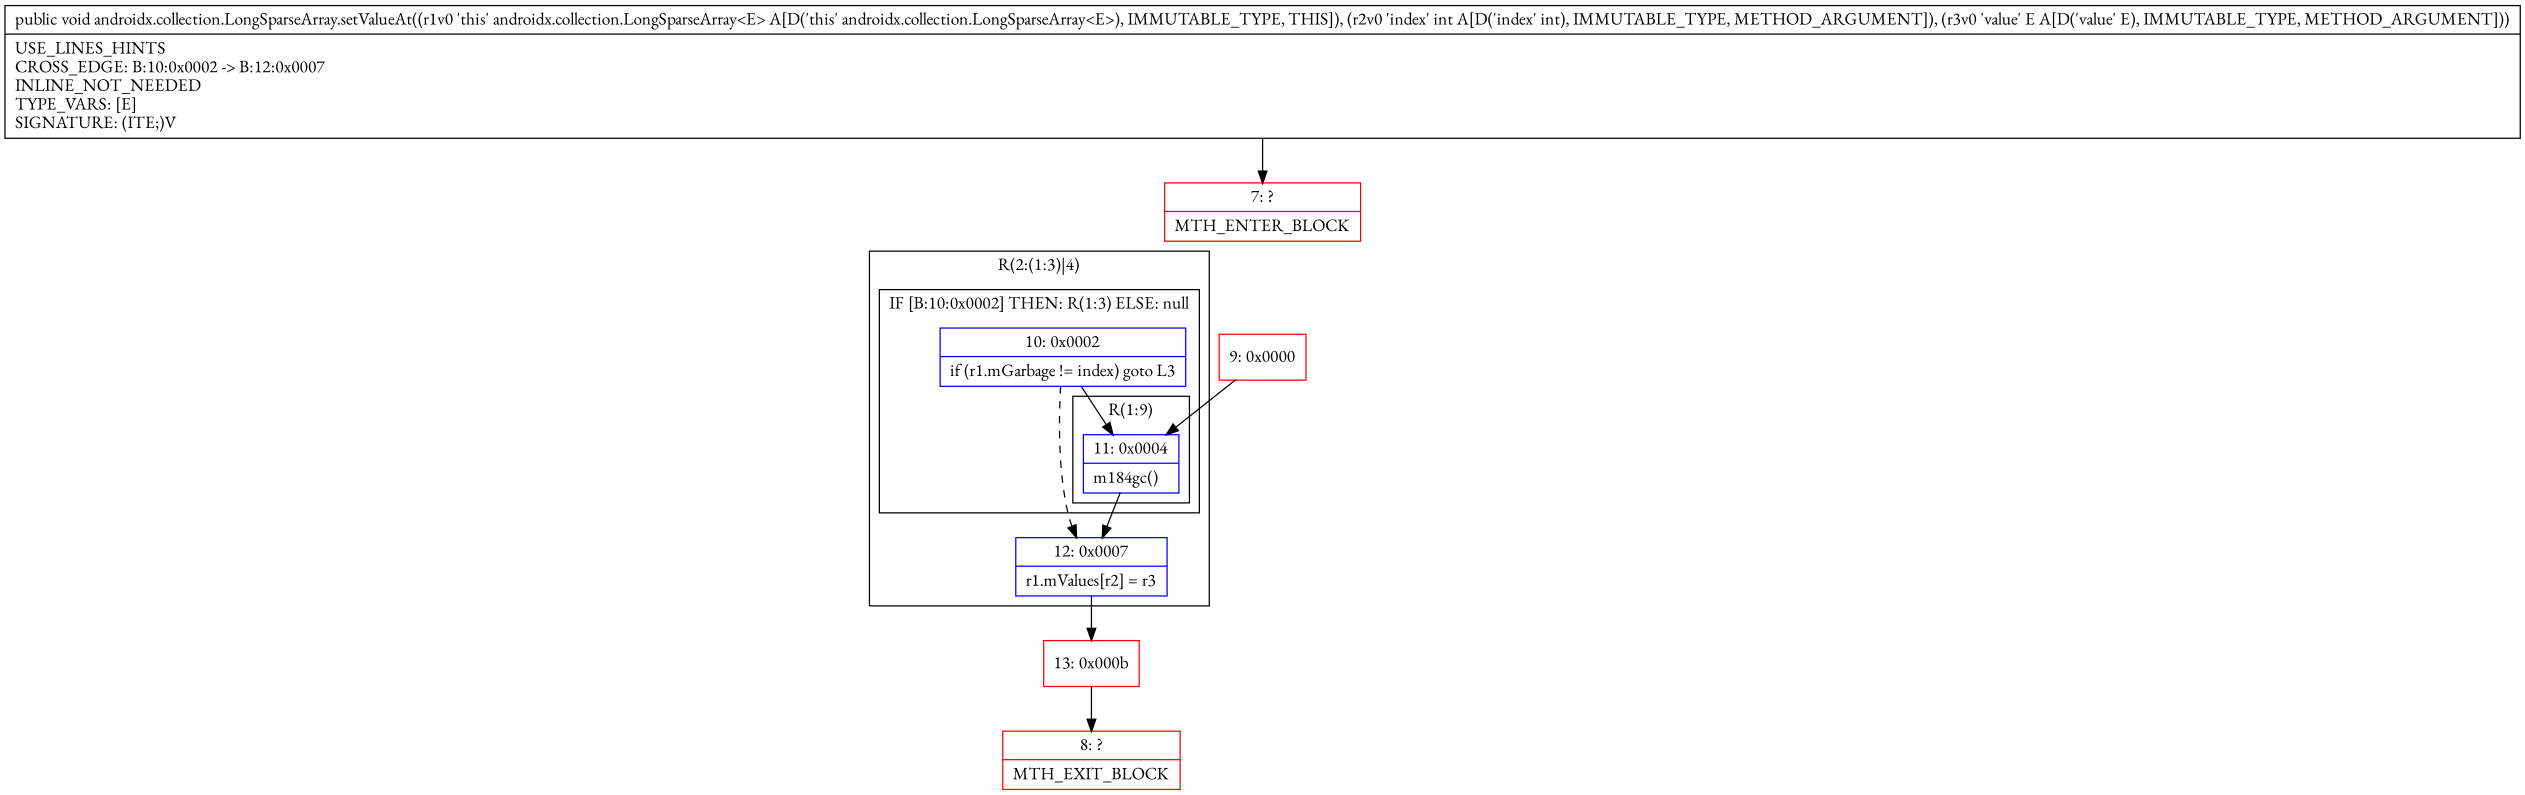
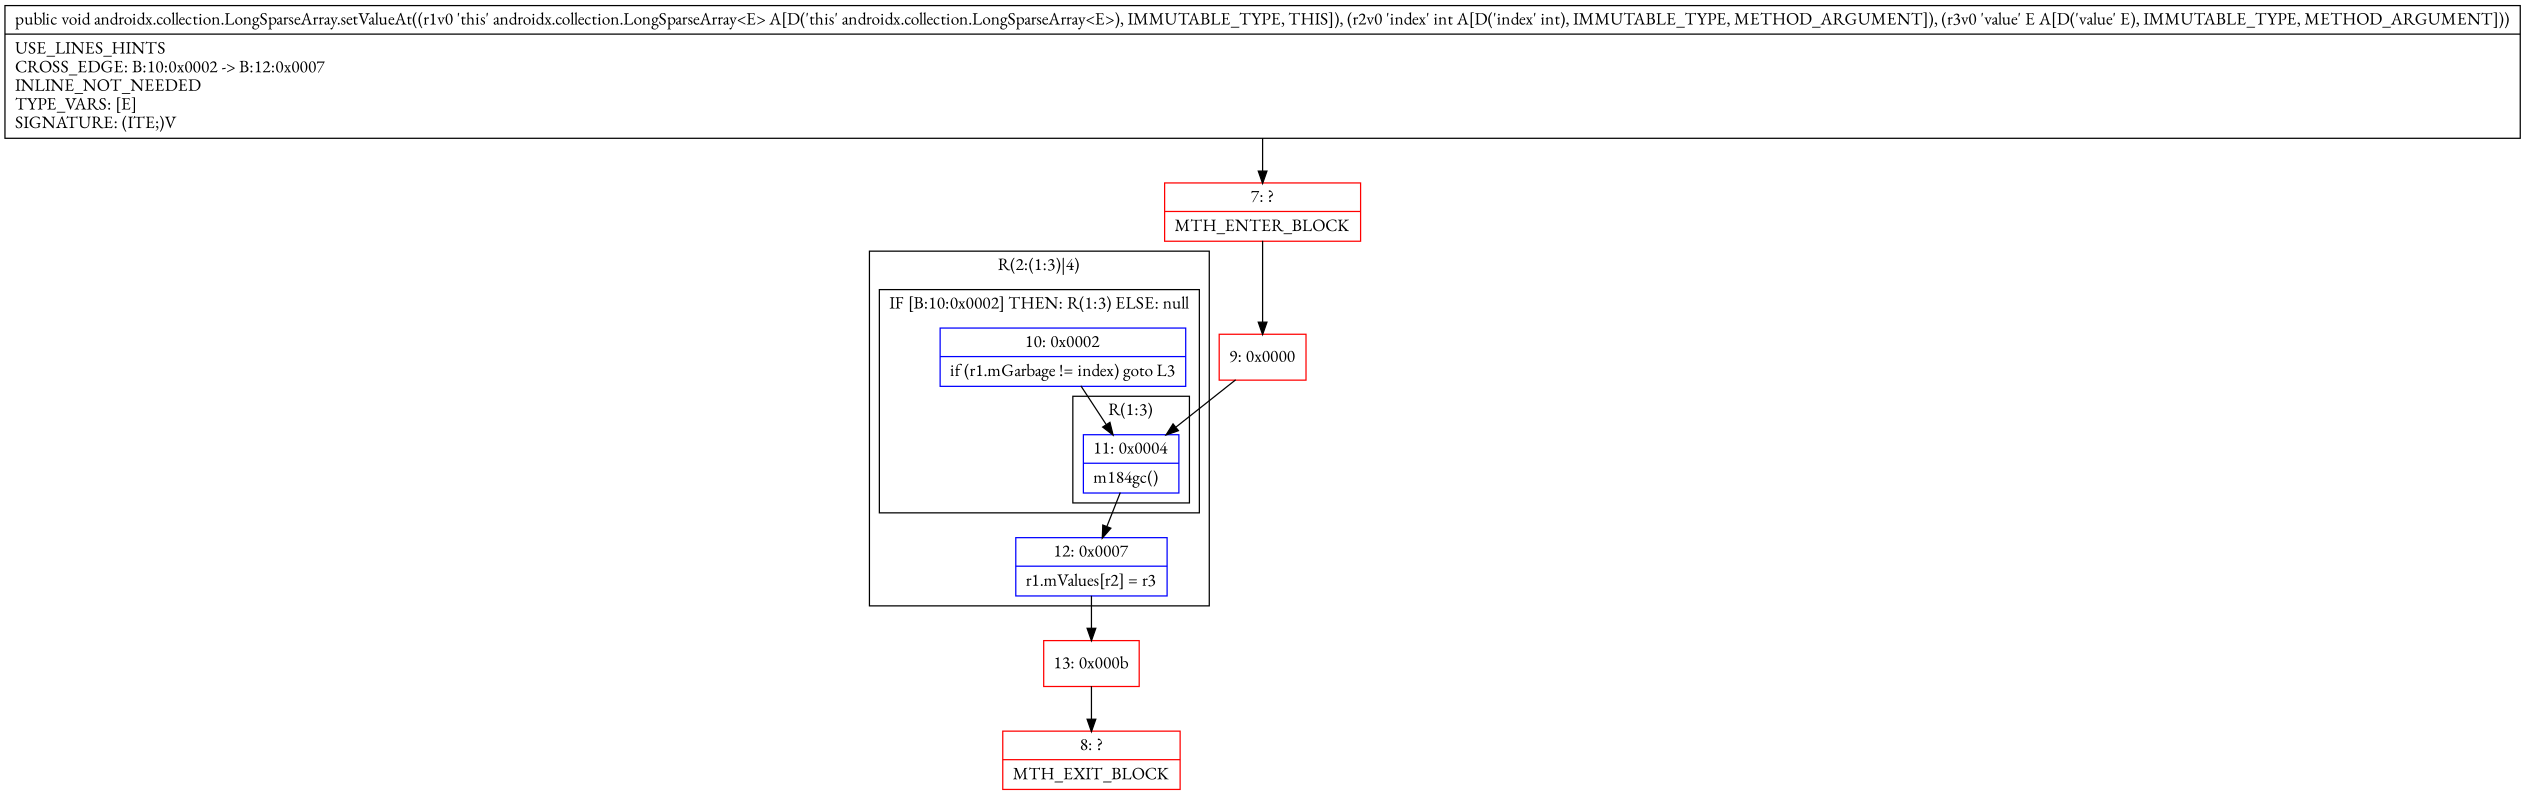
  digraph {
    fontname="EB Garamond"
    node [color=red fontname="EB Garamond" shape=record]
    edge [fontname="EB Garamond"]
    n1 [color=blue label="{11\:\ 0x0004|m184gc()\l}"]
    n2 [color=blue label="{10\:\ 0x0002|if (r1.mGarbage != index) goto L3\l}"]
    n3 [color=blue label="{12\:\ 0x0007|r1.mValues[r2] = r3\l}"]
    n4 [label="{13\:\ 0x000b}"]
    n5 [label="{8\:\ ?|MTH_EXIT_BLOCK\l}"]
    n6 [label="{7\:\ ?|MTH_ENTER_BLOCK\l}"]
    n7 [label="{9\:\ 0x0000}"]
    n8 [label="{public void androidx.collection.LongSparseArray.setValueAt((r1v0 'this' androidx.collection.LongSparseArray\<E\> A[D('this' androidx.collection.LongSparseArray\<E\>), IMMUTABLE_TYPE, THIS]), (r2v0 'index' int A[D('index' int), IMMUTABLE_TYPE, METHOD_ARGUMENT]), (r3v0 'value' E A[D('value' E), IMMUTABLE_TYPE, METHOD_ARGUMENT]))  | USE_LINES_HINTS\lCROSS_EDGE: B:10:0x0002 \-\> B:12:0x0007\lINLINE_NOT_NEEDED\lTYPE_VARS: [E]\lSIGNATURE: (ITE;)V\l}" color=""]
    subgraph cluster_1 {
      label="R(2:(1:3)|4)"
      n3
      subgraph cluster_2 {
        label="IF [B:10:0x0002] THEN: R(1:3) ELSE: null"
        n2
        subgraph cluster_3 {
-         label="R(1:9)"
+         label="R(1:3)"
          n1
        }
      }
    }
    n1 -> n3
    n2 -> n1
-   n2 -> n3 [style=dashed]
    n3 -> n4
    n4 -> n5
+   n6 -> n7
    n7 -> n1
    n8 -> n6
  }
